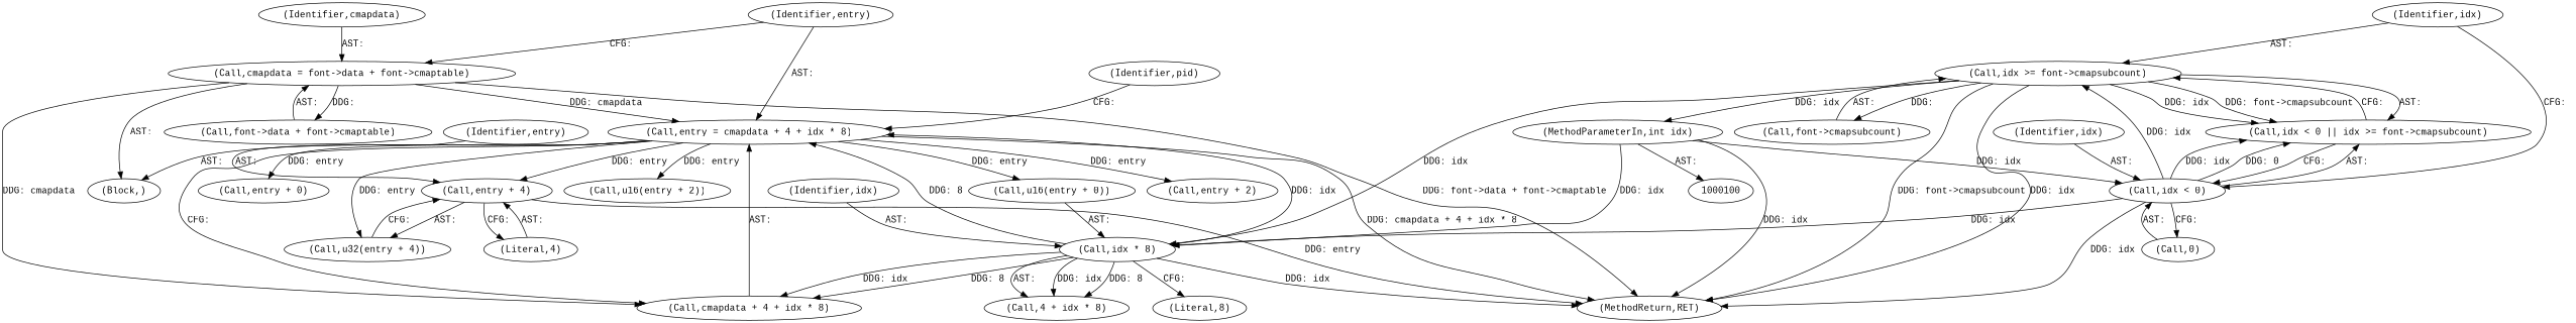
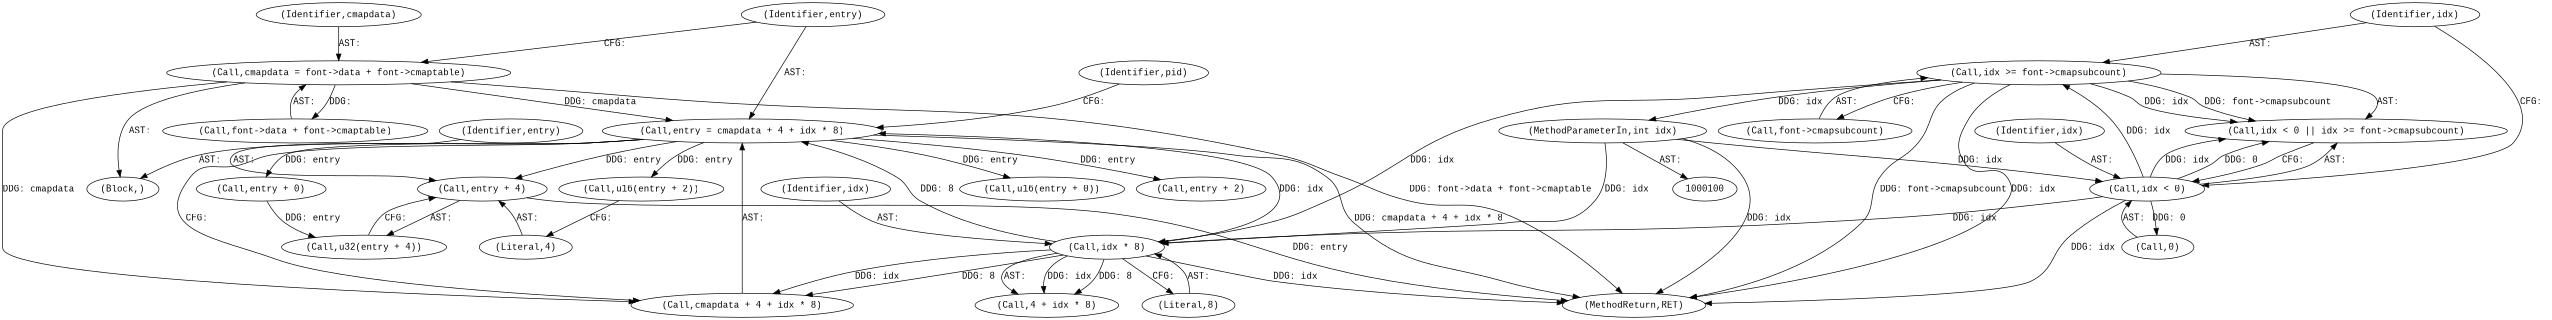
  digraph {
    fontname="Liberation Mono"
    node [fontname="Liberation Mono"]
    edge [fontname="Liberation Mono"]
    n1 [label="(Call,entry + 4)"]
    n2 [label="(MethodReturn,RET)"]
    n3 [label="(Literal,4)"]
    n4 [label="(Call,u32(entry + 4))"]
    n5 [label="(Call,entry = cmapdata + 4 + idx * 8)"]
    n6 [label="(Call,entry + 0)"]
    n7 [label="(Call,u16(entry + 0))"]
    n8 [label="(Call,entry + 2)"]
    n9 [label="(Call,u16(entry + 2))"]
    n10 [label="(Call,cmapdata + 4 + idx * 8)"]
    n11 [label="(Block,)"]
    n12 [label="(Call,cmapdata = font->data + font->cmaptable)"]
    n13 [label="(Call,font->data + font->cmaptable)"]
    n14 [label="(Call,idx * 8)"]
    n15 [label="(Literal,8)"]
    n16 [label="(Call,4 + idx * 8)"]
    n17 [label="(Call,idx >= font->cmapsubcount)"]
    n18 [label="(Call,idx < 0 || idx >= font->cmapsubcount)"]
    n19 [label="(Call,font->cmapsubcount)"]
    n20 [label="(MethodParameterIn,int idx)"]
    n21 [label="(Call,idx < 0)"]
    n22 [label="(Call,0)"]
    1000100
    n24 [label="(Identifier,pid)"]
    n25 [label="(Identifier,entry)"]
    n26 [label="(Identifier,idx)"]
    n27 [label="(Identifier,idx)"]
    n28 [label="(Identifier,entry)"]
    n29 [label="(Identifier,idx)"]
    n30 [label="(Identifier,cmapdata)"]
    n1 -> n2 [label="DDG: entry"]
-   n1 -> n3 [label="CFG: "]
+   n9 -> n3 [label="CFG: "]
    n1 -> n4 [label="AST: "]
    n3 -> n1 [label="AST: "]
    n4 -> n1 [label="CFG: "]
    n5 -> n1 [label="DDG: entry"]
    n5 -> n2 [label="DDG: cmapdata + 4 + idx * 8"]
-   n5 -> n4 [label="DDG: entry"]
+   n6 -> n4 [label="DDG: entry"]
    n5 -> n6 [label="DDG: entry"]
    n5 -> n7 [label="DDG: entry"]
    n5 -> n8 [label="DDG: entry"]
    n5 -> n9 [label="DDG: entry"]
    n5 -> n10 [label="CFG: "]
    n5 -> n11 [label="AST: "]
    n10 -> n5 [label="AST: "]
    n12 -> n2 [label="DDG: font->data + font->cmaptable"]
    n12 -> n5 [label="DDG: cmapdata"]
    n12 -> n10 [label="DDG: cmapdata"]
    n12 -> n11 [label="AST: "]
    n12 -> n13 [label="DDG: "]
    n13 -> n12 [label="AST: "]
    n14 -> n2 [label="DDG: idx"]
    n14 -> n5 [label="DDG: idx"]
    n14 -> n5 [label="DDG: 8"]
    n14 -> n10 [label="DDG: idx"]
    n14 -> n10 [label="DDG: 8"]
    n14 -> n15 [label="CFG: "]
    n14 -> n16 [label="AST: "]
    n14 -> n16 [label="DDG: idx"]
    n14 -> n16 [label="DDG: 8"]
-   n7 -> n14 [label="AST: "]
+   n15 -> n14 [label="AST: "]
    n17 -> n2 [label="DDG: font->cmapsubcount"]
    n17 -> n2 [label="DDG: idx"]
    n17 -> n14 [label="DDG: idx"]
    n17 -> n18 [label="AST: "]
    n17 -> n18 [label="DDG: idx"]
    n17 -> n18 [label="DDG: font->cmapsubcount"]
-   n17 -> n19 [label="DDG: "]
+   n17 -> n19 [label="CFG: "]
    n17 -> n20 [label="DDG: idx"]
-   n18 -> n17 [label="CFG: "]
    n18 -> n21 [label="CFG: "]
    n19 -> n17 [label="AST: "]
    n20 -> n2 [label="DDG: idx"]
    n20 -> n14 [label="DDG: idx"]
    n20 -> n21 [label="DDG: idx"]
    n20 -> 1000100 [label="AST: "]
    n21 -> n2 [label="DDG: idx"]
    n21 -> n14 [label="DDG: idx"]
    n21 -> n17 [label="DDG: idx"]
    n21 -> n18 [label="AST: "]
    n21 -> n18 [label="DDG: idx"]
    n21 -> n18 [label="DDG: 0"]
-   n21 -> n22 [label="CFG: "]
+   n21 -> n22 [label="DDG: 0"]
    n22 -> n21 [label="AST: "]
    n24 -> n5 [label="CFG: "]
    n25 -> n5 [label="AST: "]
    n25 -> n12 [label="CFG: "]
    n26 -> n21 [label="AST: "]
    n27 -> n14 [label="AST: "]
    n28 -> n1 [label="AST: "]
    n29 -> n17 [label="AST: "]
    n29 -> n21 [label="CFG: "]
    n30 -> n12 [label="AST: "]
  }
